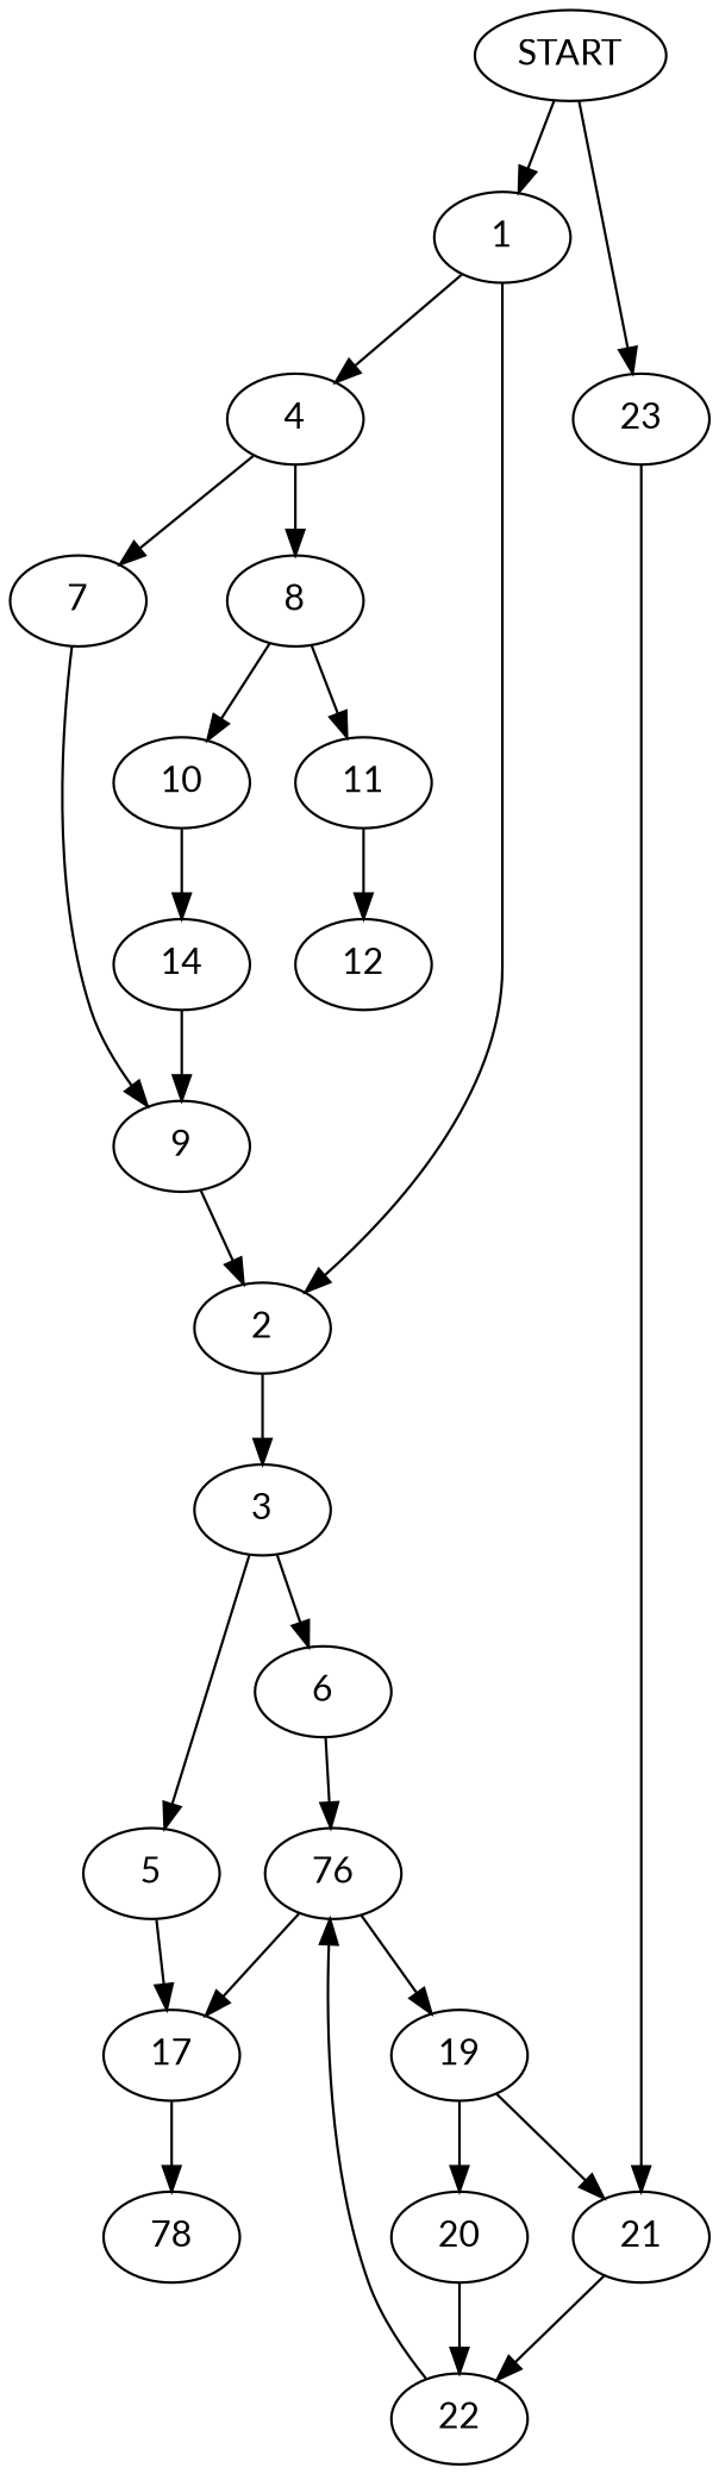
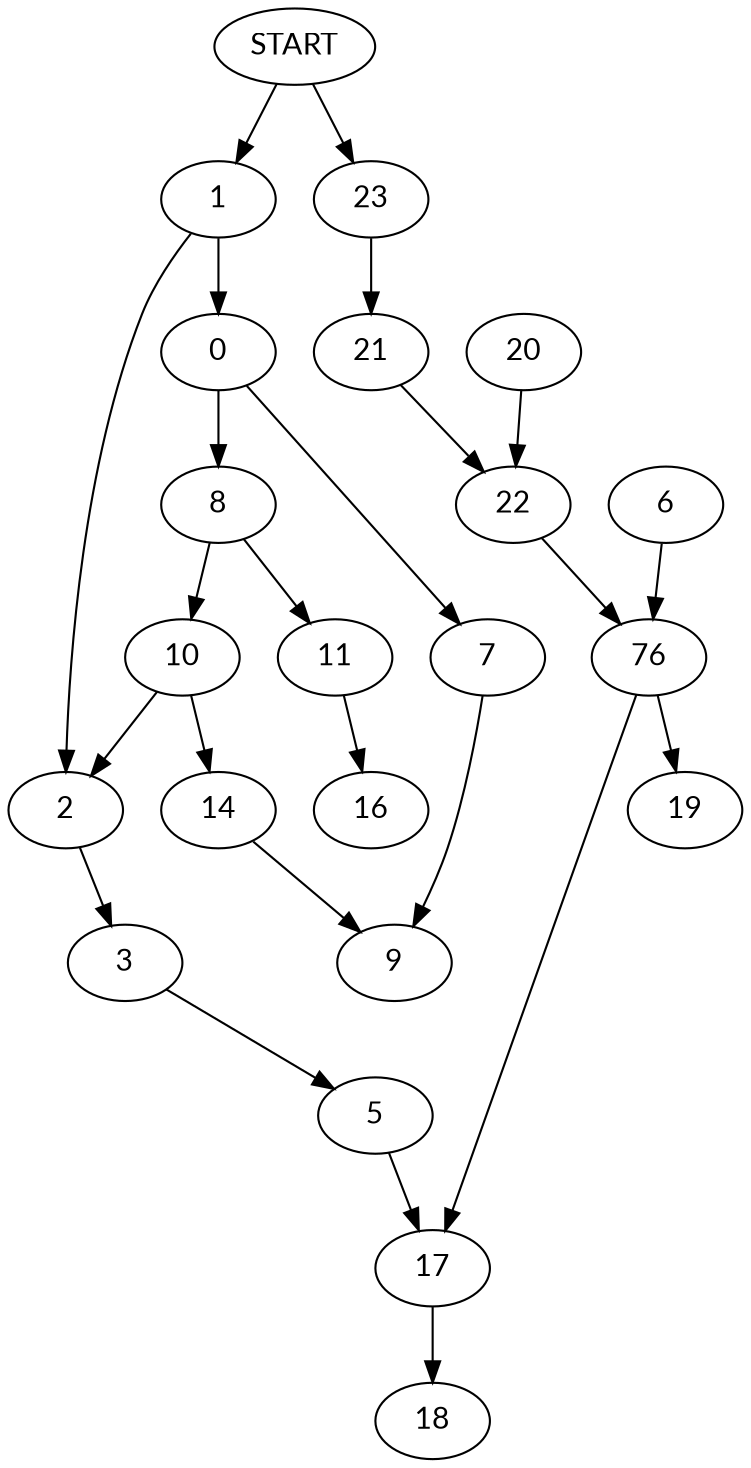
  digraph {
    fontname=Lato
    node [fontname=Lato]
    edge [fontname=Lato]
    n1 [label=START]
    1
    23
    2
-   4
+   4 [label=0]
    21
    3
    5
    6
    7
    8
    17
    n13 [label=76]
    9
    10
    11
-   18 [label=78]
+   18
    19
    14
-   12
+   12 [label=16]
    20
    22
    n1 -> 1
    n1 -> 23
    1 -> 2
    1 -> 4
    23 -> 21
    2 -> 3
    4 -> 7
    4 -> 8
    21 -> 22
    3 -> 5
-   3 -> 6
    5 -> 17
    6 -> n13
    7 -> 9
    8 -> 10
    8 -> 11
    17 -> 18
    n13 -> 17
    n13 -> 19
-   9 -> 2
+   10 -> 2
    10 -> 14
    11 -> 12
-   19 -> 21
-   19 -> 20
    14 -> 9
    20 -> 22
    22 -> n13
  }
